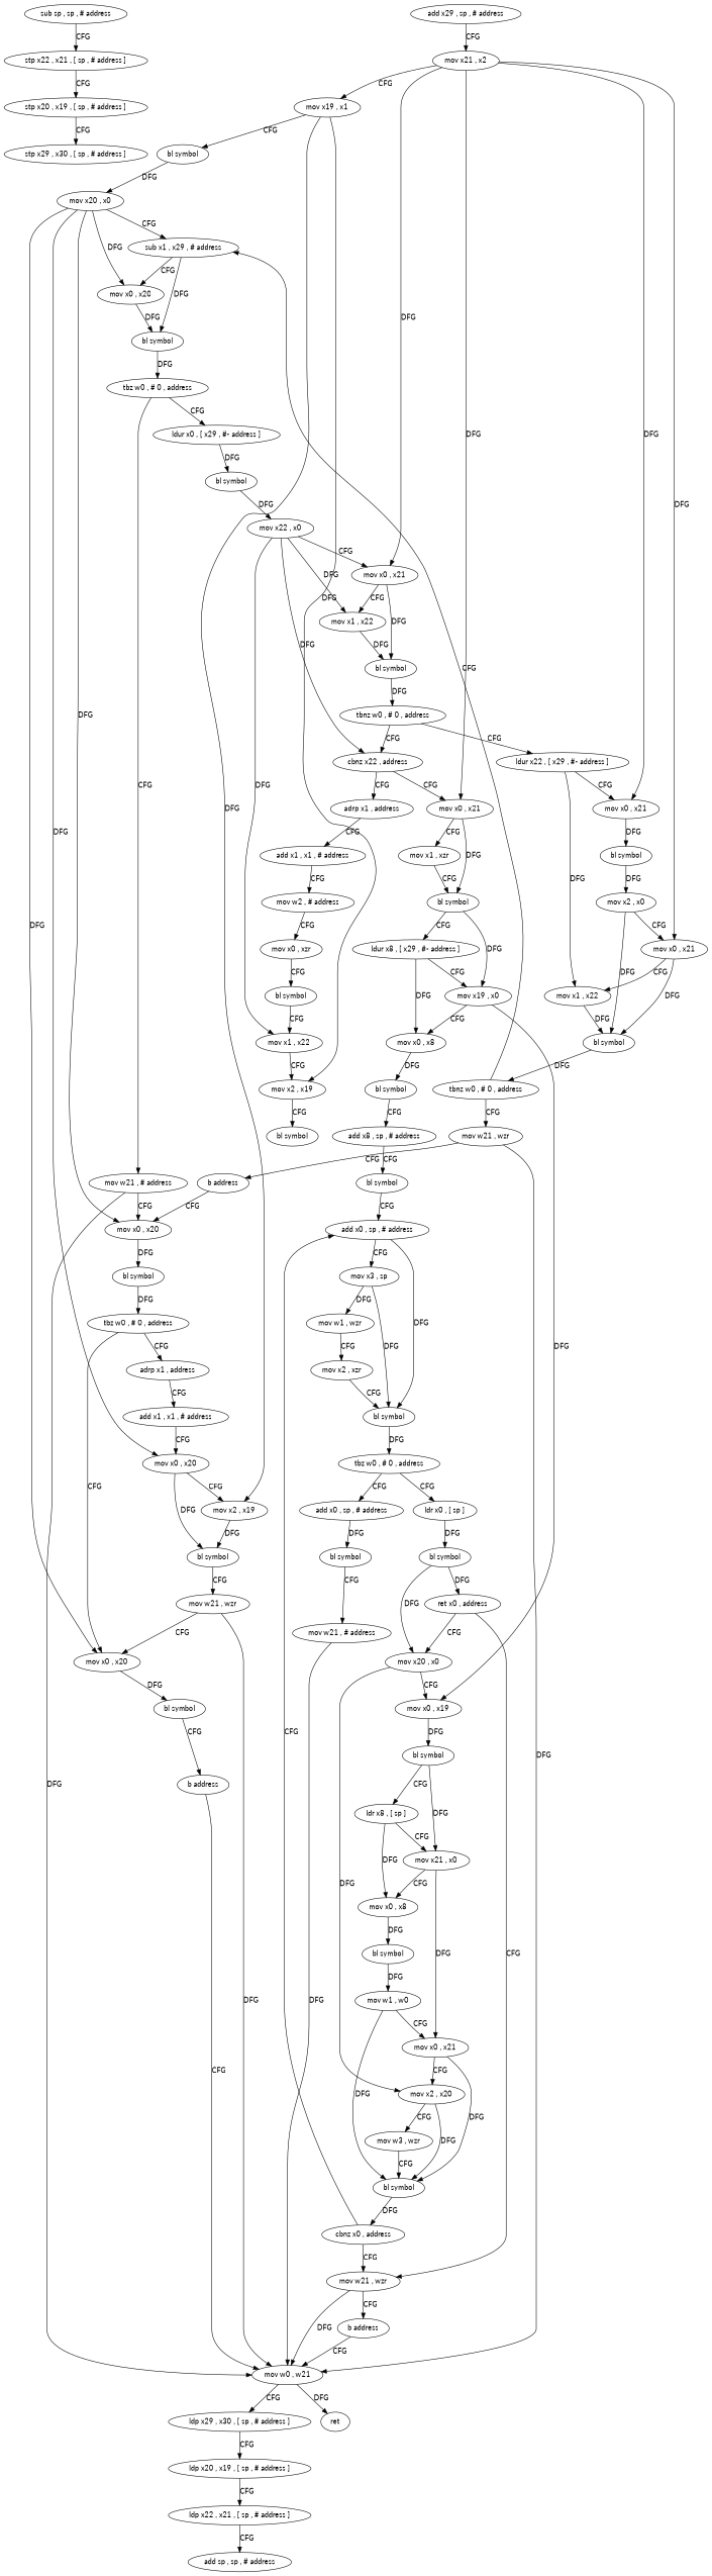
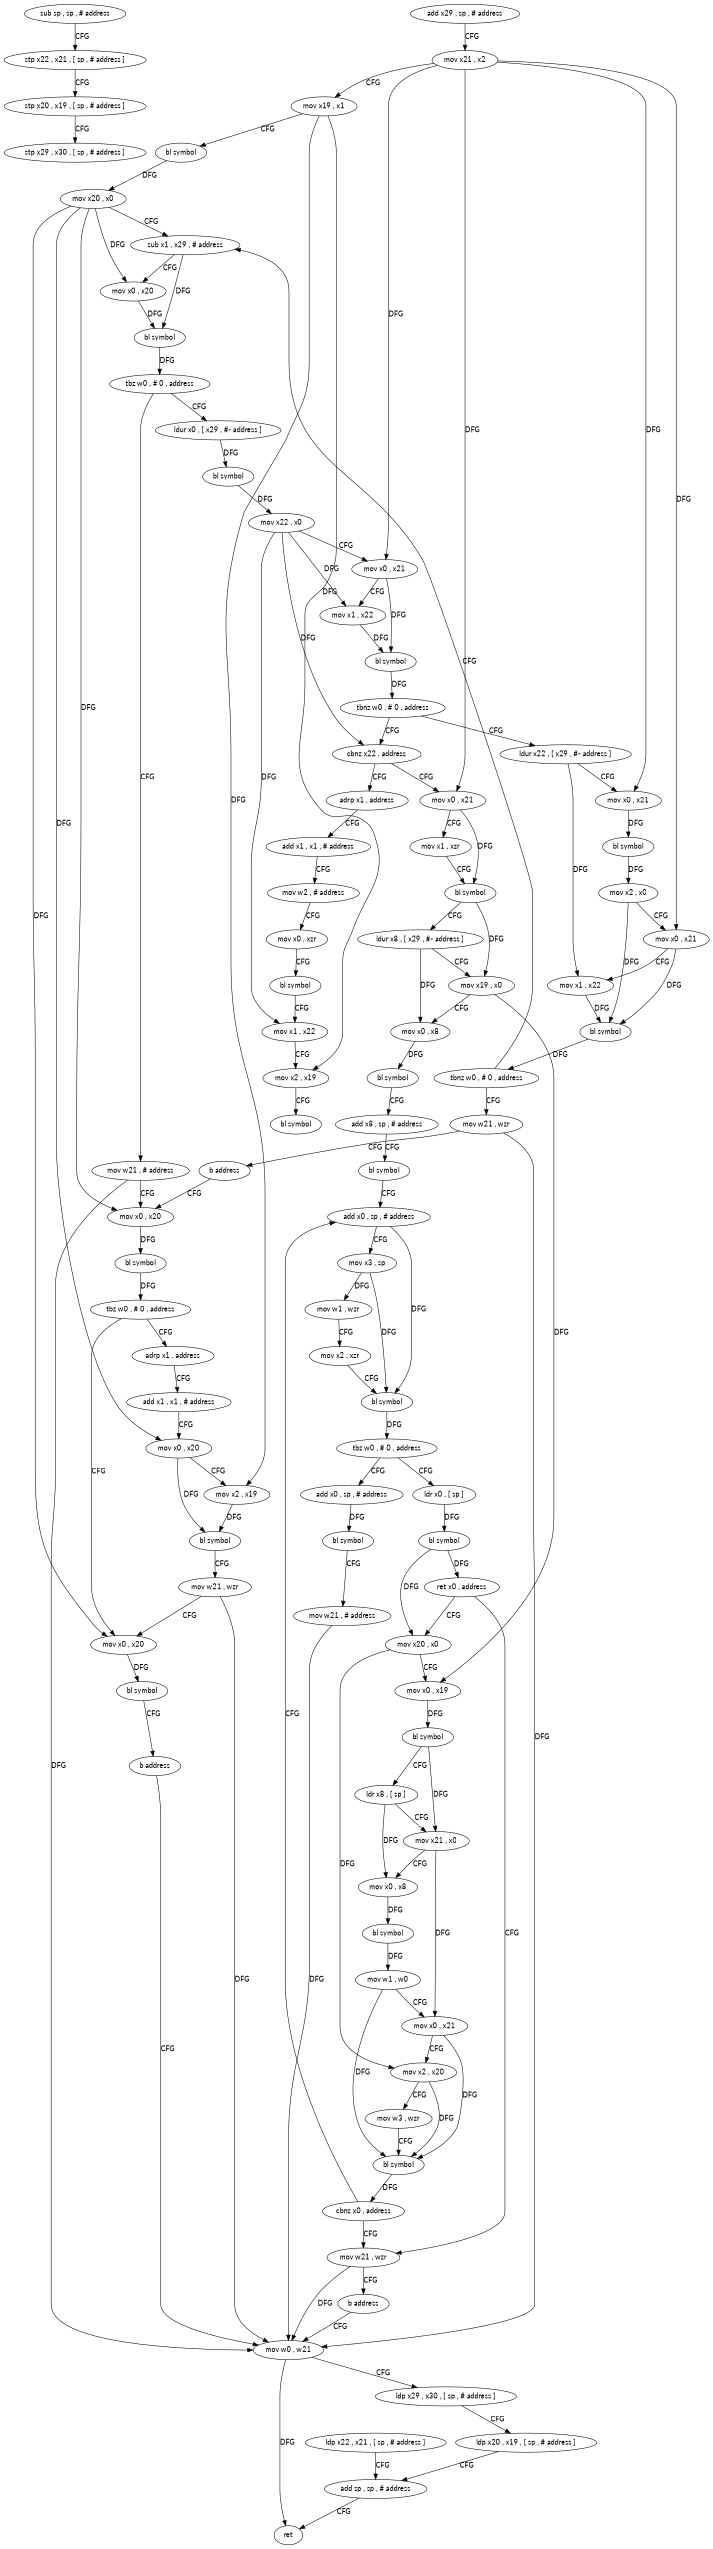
  digraph {
    fontname=Lato
    node [fontname=Lato]
    edge [fontname=Lato]
    n1 [label="sub sp , sp , # address"]
    n2 [label="stp x22 , x21 , [ sp , # address ]"]
    n3 [label="stp x20 , x19 , [ sp , # address ]"]
    n4 [label="stp x29 , x30 , [ sp , # address ]"]
    n5 [label="add x29 , sp , # address"]
    n6 [label="mov x21 , x2"]
    n7 [label="mov x19 , x1"]
    n8 [label="mov x0 , x21"]
    n9 [label="mov x0 , x21"]
    n10 [label="mov x0 , x21"]
    n11 [label="mov x0 , x21"]
    n12 [label="bl symbol"]
    n13 [label="mov x2 , x19"]
    n14 [label="mov x2 , x19"]
    n15 [label="mov x1 , x22"]
    n16 [label="bl symbol"]
    n17 [label="mov x1 , xzr"]
    n18 [label="bl symbol"]
    n19 [label="bl symbol"]
    n20 [label="mov x1 , x22"]
    n21 [label="bl symbol"]
    n22 [label="mov x20 , x0"]
    n23 [label="bl symbol"]
    n24 [label="bl symbol"]
    n25 [label="sub x1 , x29 , # address"]
    n26 [label="mov x0 , x20"]
    n27 [label="mov x0 , x20"]
    n28 [label="mov x0 , x20"]
    n29 [label="mov x0 , x20"]
    n30 [label="bl symbol"]
    n31 [label="bl symbol"]
    n32 [label="bl symbol"]
    n33 [label="tbz w0 , # 0 , address"]
    n34 [label="mov w21 , # address"]
    n35 [label="mov w0 , w21"]
    n36 [label="ldp x29 , x30 , [ sp , # address ]"]
    n37 [label=ret]
    n38 [label="tbz w0 , # 0 , address"]
    n39 [label="ldur x0 , [ x29 , #- address ]"]
    n40 [label="bl symbol"]
    n41 [label="mov x22 , x0"]
    n42 [label="cbnz x22 , address"]
    n43 [label="mov x1 , x22"]
    n44 [label="adrp x1 , address"]
    n45 [label="tbnz w0 , # 0 , address"]
    n46 [label="ldur x22 , [ x29 , #- address ]"]
    n47 [label="add x1 , x1 , # address"]
    n48 [label="b address"]
    n49 [label="ldp x20 , x19 , [ sp , # address ]"]
    n50 [label="adrp x1 , address"]
    n51 [label="add x1 , x1 , # address"]
    n52 [label="mov w21 , wzr"]
    n53 [label="mov w2 , # address"]
    n54 [label="ldur x8 , [ x29 , #- address ]"]
    n55 [label="mov x19 , x0"]
    n56 [label="mov x2 , x0"]
    n57 [label="tbnz w0 , # 0 , address"]
    n58 [label="mov w21 , wzr"]
    n59 [label="b address"]
    n60 [label="ldp x22 , x21 , [ sp , # address ]"]
    n61 [label="add sp , sp , # address"]
    n62 [label="mov x0 , xzr"]
    n63 [label="bl symbol"]
    n64 [label="mov x0 , x8"]
    n65 [label="mov x0 , x19"]
    n66 [label="bl symbol"]
    n67 [label="bl symbol"]
    n68 [label="add x8 , sp , # address"]
    n69 [label="bl symbol"]
    n70 [label="add x0 , sp , # address"]
    n71 [label="mov x3 , sp"]
    n72 [label="bl symbol"]
    n73 [label="mov w1 , wzr"]
    n74 [label="tbz w0 , # 0 , address"]
    n75 [label="add x0 , sp , # address"]
    n76 [label="bl symbol"]
    n77 [label="mov w21 , # address"]
    n78 [label="ldr x0 , [ sp ]"]
    n79 [label="bl symbol"]
    n80 [label="ret x0 , address"]
    n81 [label="mov x20 , x0"]
    n82 [label="mov w21 , wzr"]
    n83 [label="mov x2 , x20"]
    n84 [label="b address"]
    n85 [label="bl symbol"]
    n86 [label="mov w3 , wzr"]
    n87 [label="ldr x8 , [ sp ]"]
    n88 [label="mov x21 , x0"]
    n89 [label="mov x0 , x8"]
    n90 [label="mov x0 , x21"]
    n91 [label="bl symbol"]
    n92 [label="mov w1 , w0"]
    n93 [label="cbnz x0 , address"]
    n94 [label="mov x2 , xzr"]
    n1 -> n2 [label=CFG]
    n2 -> n3 [label=CFG]
    n3 -> n4 [label=CFG]
    n5 -> n6 [label=CFG]
    n6 -> n7 [label=CFG]
    n6 -> n8 [label=DFG]
    n6 -> n9 [label=DFG]
    n6 -> n10 [label=DFG]
    n6 -> n11 [label=DFG]
    n7 -> n12 [label=CFG]
    n7 -> n13 [label=DFG]
    n7 -> n14 [label=DFG]
    n8 -> n15 [label=CFG]
    n8 -> n16 [label=DFG]
    n9 -> n17 [label=CFG]
    n9 -> n18 [label=DFG]
    n10 -> n19 [label=DFG]
    n11 -> n20 [label=CFG]
    n11 -> n21 [label=DFG]
    n12 -> n22 [label=DFG]
    n13 -> n23 [label=DFG]
    n14 -> n24 [label=CFG]
    n15 -> n16 [label=DFG]
    n16 -> n45 [label=DFG]
    n17 -> n18 [label=CFG]
    n18 -> n54 [label=CFG]
    n18 -> n55 [label=DFG]
    n19 -> n56 [label=DFG]
    n20 -> n21 [label=DFG]
    n21 -> n57 [label=DFG]
    n22 -> n25 [label=CFG]
    n22 -> n26 [label=DFG]
    n22 -> n27 [label=DFG]
    n22 -> n28 [label=DFG]
    n22 -> n29 [label=DFG]
    n23 -> n52 [label=CFG]
    n25 -> n29 [label=CFG]
    n25 -> n30 [label=DFG]
    n26 -> n31 [label=DFG]
    n27 -> n32 [label=DFG]
    n28 -> n13 [label=CFG]
    n28 -> n23 [label=DFG]
    n29 -> n30 [label=DFG]
    n30 -> n33 [label=DFG]
    n31 -> n38 [label=DFG]
    n32 -> n48 [label=CFG]
    n33 -> n34 [label=CFG]
    n33 -> n39 [label=CFG]
    n34 -> n26 [label=CFG]
    n34 -> n35 [label=DFG]
    n35 -> n36 [label=CFG]
    n35 -> n37 [label=DFG]
    n36 -> n49 [label=CFG]
    n38 -> n27 [label=CFG]
    n38 -> n50 [label=CFG]
    n39 -> n40 [label=DFG]
    n40 -> n41 [label=DFG]
    n41 -> n8 [label=CFG]
    n41 -> n15 [label=DFG]
    n41 -> n42 [label=DFG]
    n41 -> n43 [label=DFG]
    n42 -> n9 [label=CFG]
    n42 -> n44 [label=CFG]
    n43 -> n14 [label=CFG]
    n44 -> n47 [label=CFG]
    n45 -> n42 [label=CFG]
    n45 -> n46 [label=CFG]
    n46 -> n10 [label=CFG]
    n46 -> n20 [label=DFG]
    n47 -> n53 [label=CFG]
    n48 -> n35 [label=CFG]
-   n49 -> n60 [label=CFG]
+   n49 -> n61 [label=CFG]
    n50 -> n51 [label=CFG]
    n51 -> n28 [label=CFG]
    n52 -> n27 [label=CFG]
    n52 -> n35 [label=DFG]
    n53 -> n62 [label=CFG]
    n54 -> n55 [label=CFG]
    n54 -> n64 [label=DFG]
    n55 -> n64 [label=CFG]
    n55 -> n65 [label=DFG]
    n56 -> n11 [label=CFG]
    n56 -> n21 [label=DFG]
    n57 -> n25 [label=CFG]
    n57 -> n58 [label=CFG]
    n58 -> n35 [label=DFG]
    n58 -> n59 [label=CFG]
    n59 -> n26 [label=CFG]
    n60 -> n61 [label=CFG]
+   n61 -> n37 [label=CFG]
    n62 -> n63 [label=CFG]
    n63 -> n43 [label=CFG]
    n64 -> n66 [label=DFG]
    n65 -> n67 [label=DFG]
    n66 -> n68 [label=CFG]
    n67 -> n87 [label=CFG]
    n67 -> n88 [label=DFG]
    n68 -> n69 [label=CFG]
    n69 -> n70 [label=CFG]
    n70 -> n71 [label=CFG]
    n70 -> n72 [label=DFG]
    n71 -> n72 [label=DFG]
    n71 -> n73 [label=DFG]
    n72 -> n74 [label=DFG]
    n73 -> n94 [label=CFG]
    n74 -> n75 [label=CFG]
    n74 -> n78 [label=CFG]
    n75 -> n76 [label=DFG]
    n76 -> n77 [label=CFG]
    n77 -> n35 [label=DFG]
    n78 -> n79 [label=DFG]
    n79 -> n80 [label=DFG]
    n79 -> n81 [label=DFG]
    n80 -> n81 [label=CFG]
    n80 -> n82 [label=CFG]
    n81 -> n65 [label=CFG]
    n81 -> n83 [label=DFG]
    n82 -> n35 [label=DFG]
    n82 -> n84 [label=CFG]
    n83 -> n85 [label=DFG]
    n83 -> n86 [label=CFG]
    n84 -> n35 [label=CFG]
    n85 -> n93 [label=DFG]
    n86 -> n85 [label=CFG]
    n87 -> n88 [label=CFG]
    n87 -> n89 [label=DFG]
    n88 -> n89 [label=CFG]
    n88 -> n90 [label=DFG]
    n89 -> n91 [label=DFG]
    n90 -> n83 [label=CFG]
    n90 -> n85 [label=DFG]
    n91 -> n92 [label=DFG]
    n92 -> n85 [label=DFG]
    n92 -> n90 [label=CFG]
    n93 -> n70 [label=CFG]
    n93 -> n82 [label=CFG]
    n94 -> n72 [label=CFG]
  }
